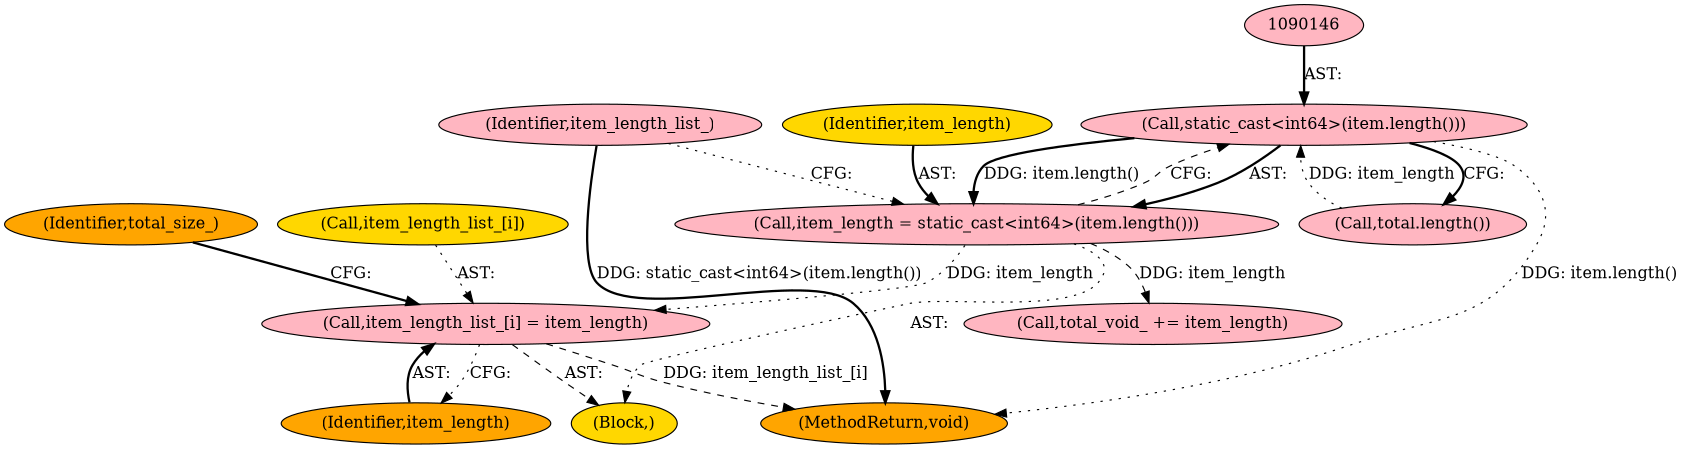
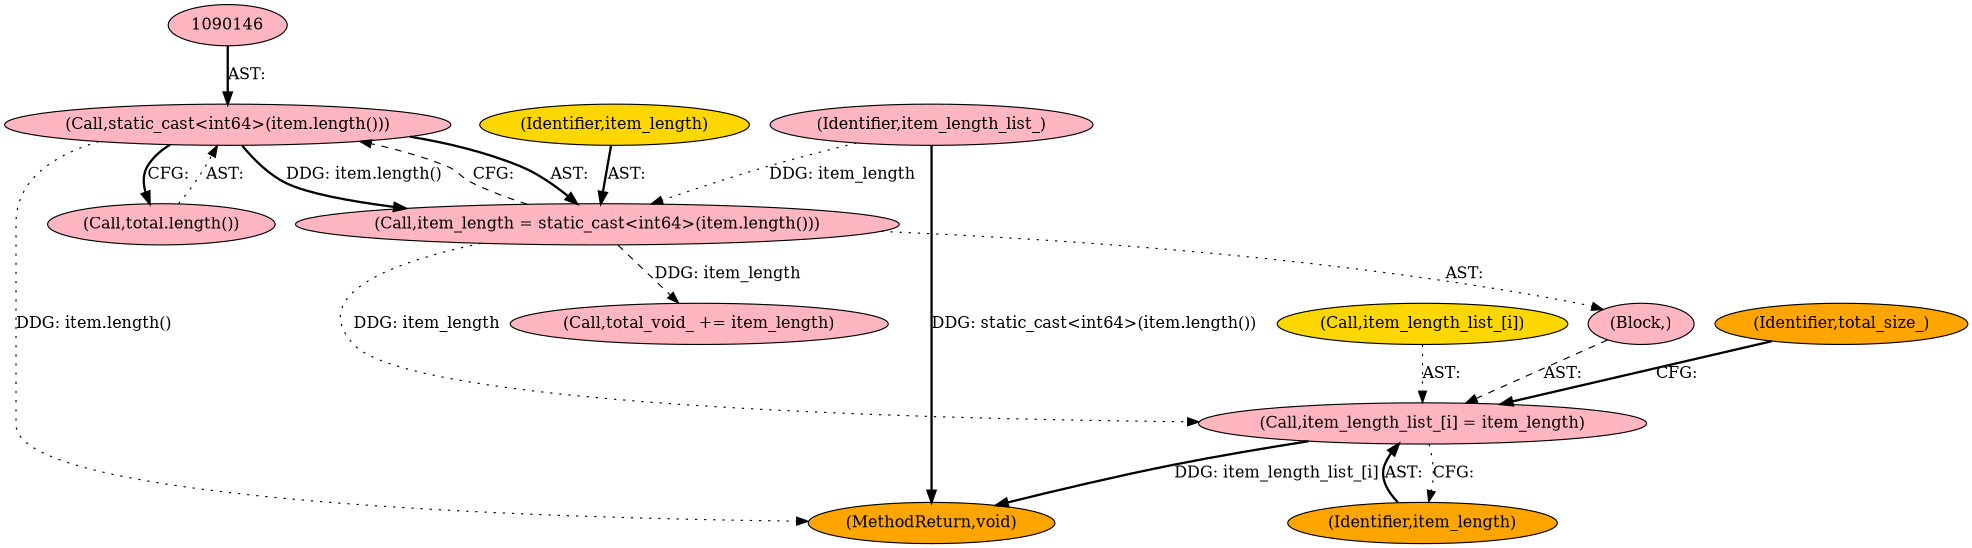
  digraph {
    node [fillcolor=lightpink style=filled]
    edge [style=bold]
    n1 [label="(Call,item_length_list_[i] = item_length)"]
    n2 [fillcolor=orange label="(Identifier,item_length)"]
    n3 [fillcolor=orange label="(MethodReturn,void)"]
-   n4 [fillcolor=gold label="(Block,)"]
+   n4 [label="(Block,)"]
    n5 [label="(Call,item_length = static_cast<int64>(item.length()))"]
    n6 [label="(Call,static_cast<int64>(item.length()))"]
    n7 [label="(Call,total_void_ += item_length)"]
    n8 [label="(Call,total.length())"]
    n9 [fillcolor=orange label="(Identifier,total_size_)"]
    n10 [label="(Identifier,item_length_list_)"]
    n11 [fillcolor=gold label="(Call,item_length_list_[i])"]
    n12 [fillcolor=gold label="(Identifier,item_length)"]
    n13 [label=1090146]
    n1 -> n2 [label="CFG: " style=dotted]
-   n1 -> n3 [label="DDG: item_length_list_[i]" style=dashed]
-   n1 -> n4 [label="AST: " style=dashed]
+   n1 -> n3 [label="DDG: item_length_list_[i]"]
+   n4 -> n1 [label="AST: " style=dashed]
    n2 -> n1 [label="AST: "]
    n5 -> n1 [label="DDG: item_length" style=dotted]
    n5 -> n4 [label="AST: " style=dotted]
    n5 -> n6 [label="CFG: " style=dashed]
    n5 -> n7 [label="DDG: item_length" style=dashed]
    n6 -> n3 [label="DDG: item.length()" style=dotted]
    n6 -> n5 [label="AST: "]
    n6 -> n5 [label="DDG: item.length()"]
    n6 -> n8 [label="CFG: "]
-   n8 -> n6 [label="DDG: item_length" style=dotted]
+   n8 -> n6 [label="AST: " style=dotted]
    n9 -> n1 [label="CFG: "]
    n10 -> n3 [label="DDG: static_cast<int64>(item.length())"]
-   n10 -> n5 [label="CFG: " style=dotted]
+   n10 -> n5 [label="DDG: item_length" style=dotted]
    n11 -> n1 [label="AST: " style=dotted]
    n12 -> n5 [label="AST: "]
    n13 -> n6 [label="AST: "]
  }
